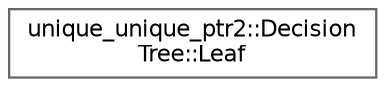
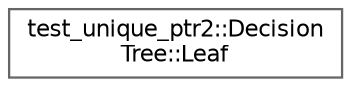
  digraph {
    rankdir=LR
-   n1 [color=grey40 fillcolor=white fontname=Helvetica fontsize=10 height=0.2 label="unique_unique_ptr2::Decision\lTree::Leaf" shape=box style=filled width=0.4]
+   n1 [color=grey40 fillcolor=white fontname=Helvetica fontsize=10 height=0.2 label="test_unique_ptr2::Decision\lTree::Leaf" shape=box style=filled width=0.4]
  }
